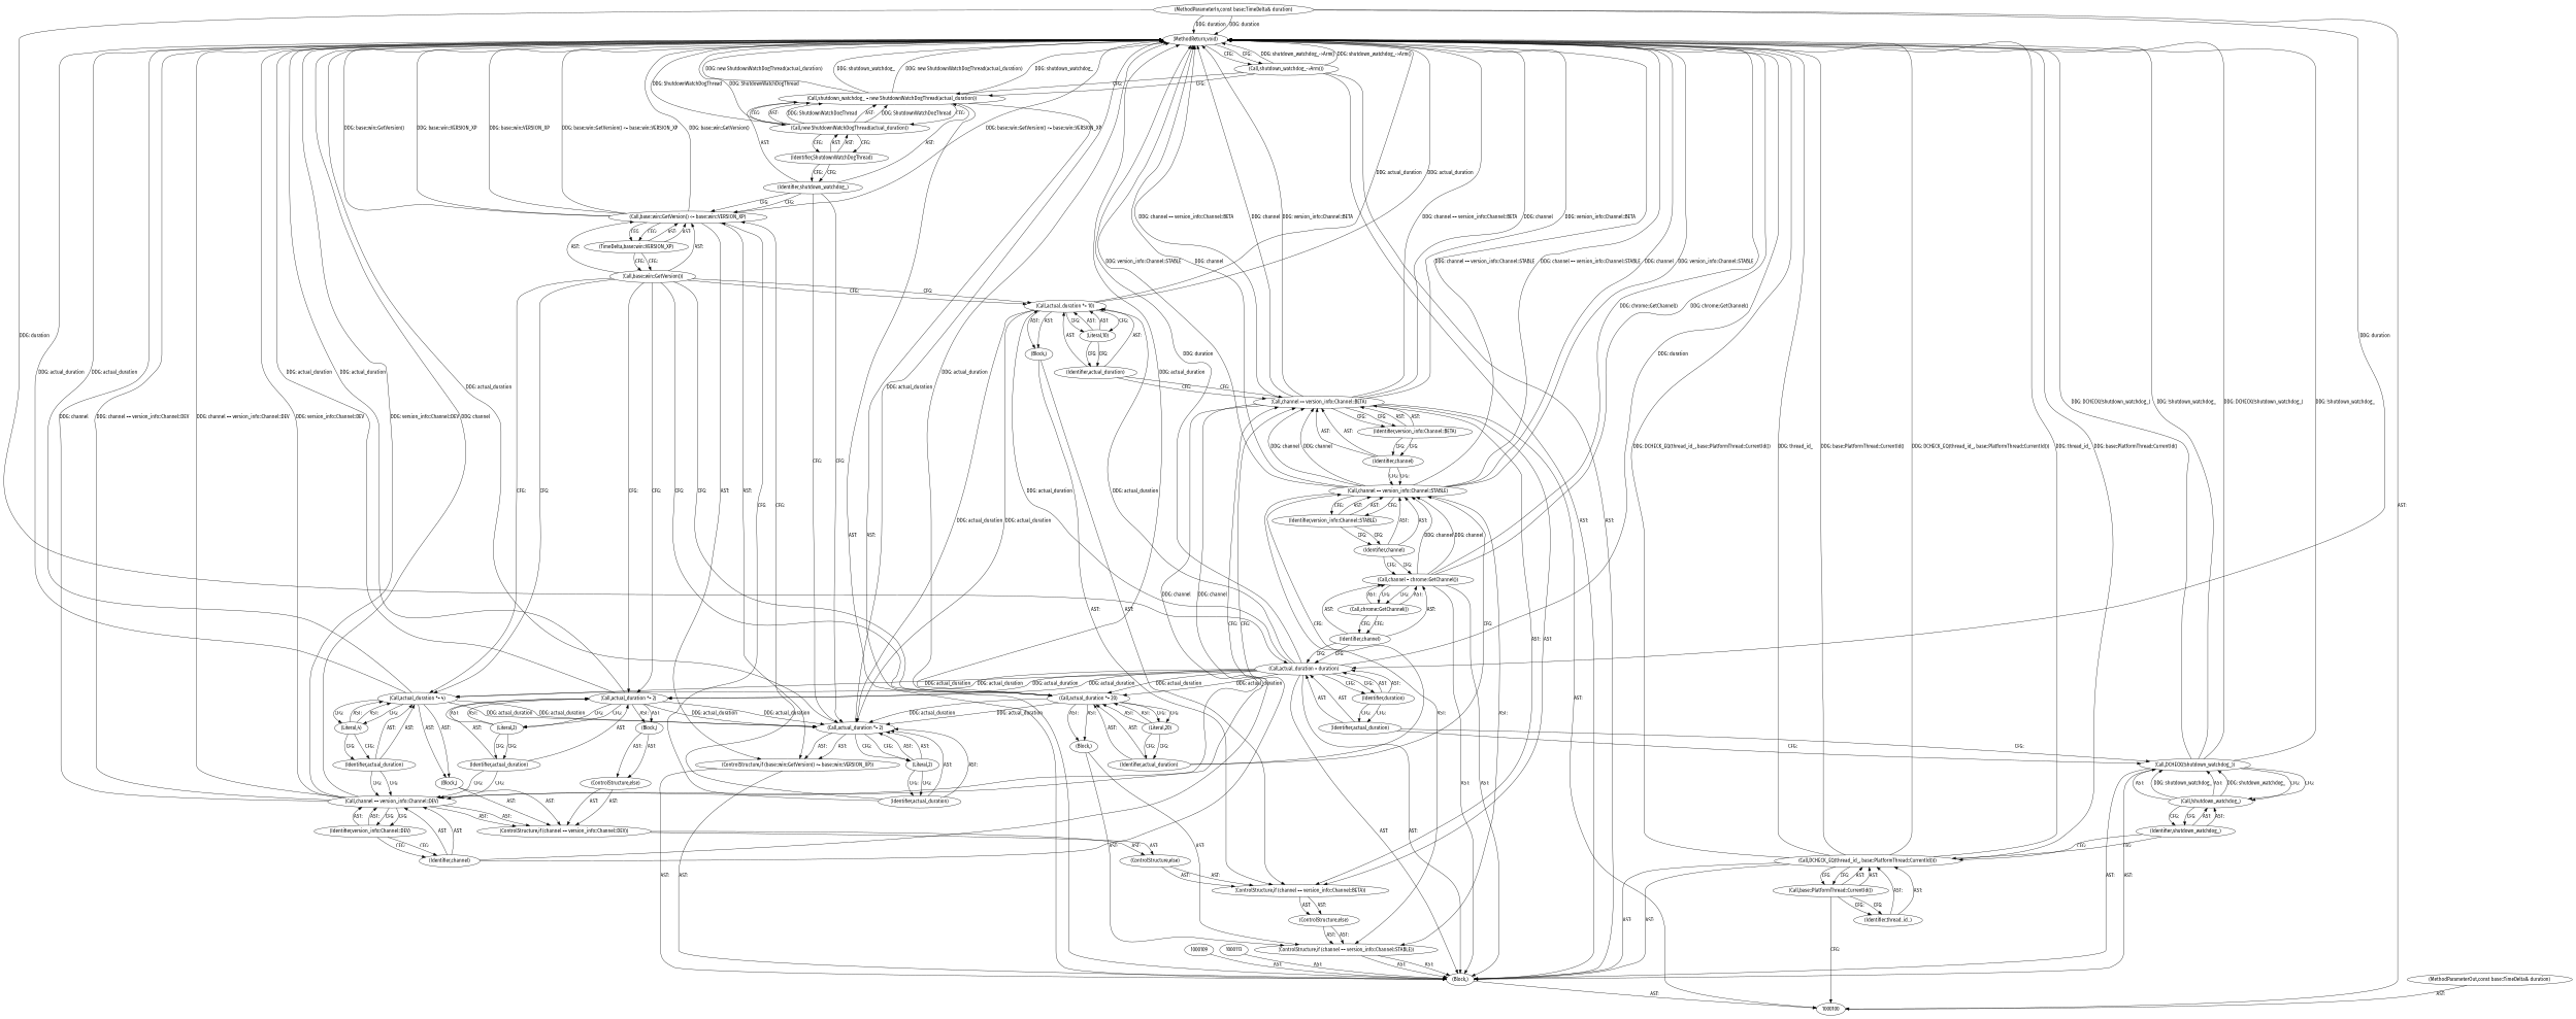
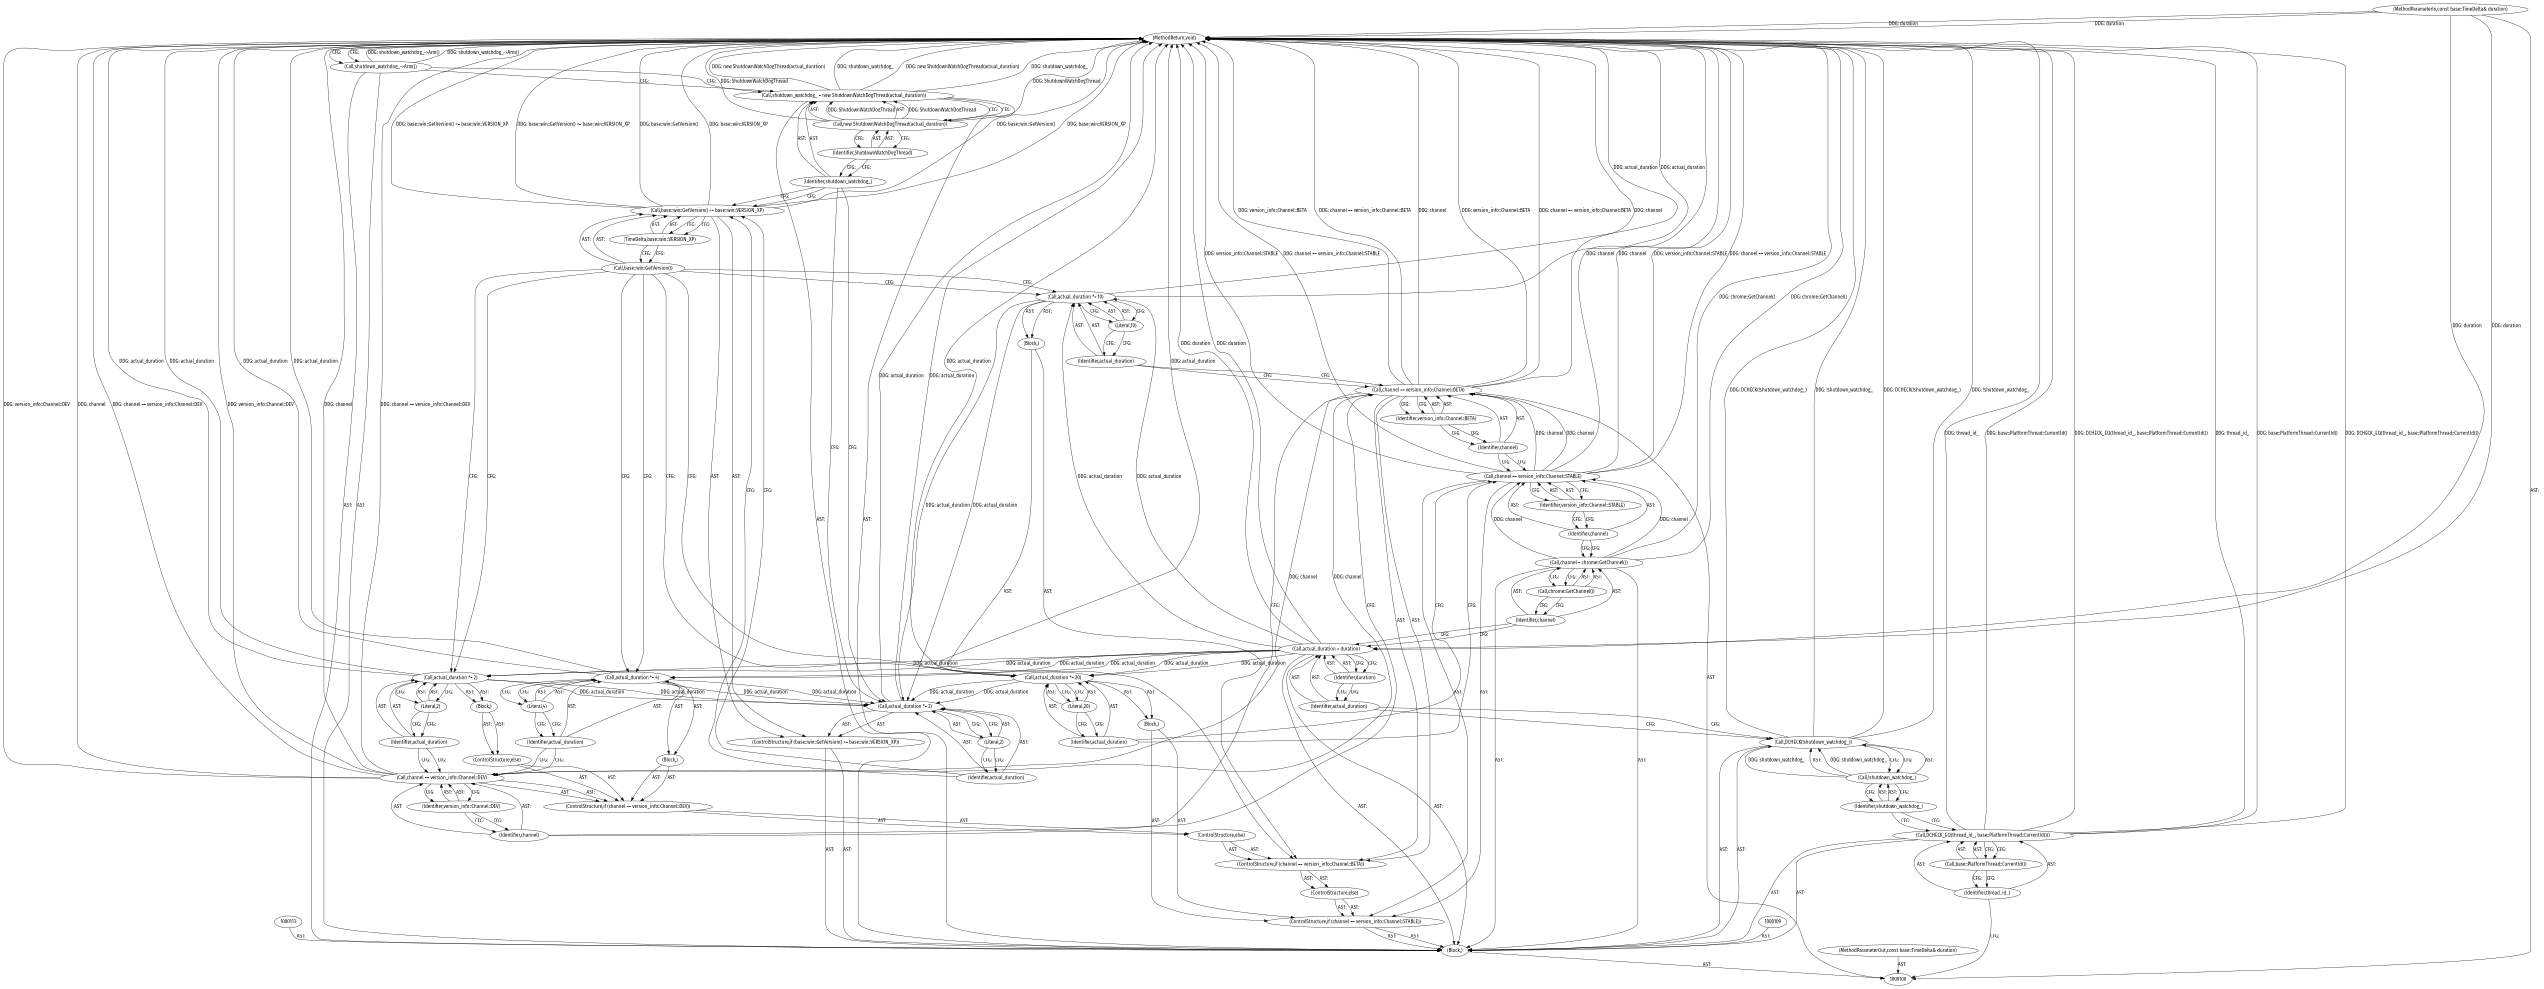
  digraph {
    fontname="Fira Sans"
    node [fontname="Fira Sans"]
    edge [fontname="Fira Sans"]
    n1 [label="(MethodReturn,void)"]
    n2 [label="(Call,shutdown_watchdog_->Arm())"]
    n3 [label="(Block,)"]
    n4 [label="(Call,shutdown_watchdog_ = new ShutdownWatchDogThread(actual_duration))"]
    n5 [label="(MethodParameterIn,const base::TimeDelta& duration)"]
    1000100
    n7 [label="(Call,actual_duration = duration)"]
    n8 [label="(Call,actual_duration *= 10)"]
    n9 [label="(Call,actual_duration *= 4)"]
    n10 [label="(Call,actual_duration *= 2)"]
    n11 [label="(Call,actual_duration *= 20)"]
    n12 [label="(Identifier,duration)"]
    n13 [label="(MethodParameterOut,const base::TimeDelta& duration)"]
    n14 [label="(Literal,10)"]
    n15 [label="(Identifier,actual_duration)"]
    n16 [label="(Call,actual_duration *= 2)"]
    n17 [label="(Block,)"]
    n18 [label="(Call,channel == version_info::Channel::BETA)"]
    n19 [label="(ControlStructure,if (base::win::GetVersion() <= base::win::VERSION_XP))"]
    n20 [label="(Literal,2)"]
    n21 [label="(ControlStructure,if (channel == version_info::Channel::BETA))"]
    n22 [label="(Call,channel == version_info::Channel::DEV)"]
    n23 [label="(Identifier,version_info::Channel::BETA)"]
    n24 [label="(Identifier,version_info::Channel::DEV)"]
    n25 [label="(ControlStructure,if (channel == version_info::Channel::DEV))"]
    n26 [label="(Identifier,channel)"]
    n27 [label="(ControlStructure,else)"]
    n28 [label="(ControlStructure,else)"]
    n29 [label="(Block,)"]
    n30 [label="(Literal,4)"]
    n31 [label="(Identifier,actual_duration)"]
    n32 [label="(ControlStructure,else)"]
    n33 [label="(Block,)"]
    n34 [label="(Literal,2)"]
    n35 [label="(Identifier,actual_duration)"]
    n36 [label="(TimeDelta,base::win::VERSION_XP)"]
    n37 [label="(Call,base::win::GetVersion() <= base::win::VERSION_XP)"]
    n38 [label="(Call,base::win::GetVersion())"]
    n39 [label="(Block,)"]
    n40 [label="(Literal,20)"]
    n41 [label="(Identifier,actual_duration)"]
    n42 [label="(Identifier,thread_id_)"]
    n43 [label="(Call,DCHECK_EQ(thread_id_, base::PlatformThread::CurrentId()))"]
    n44 [label="(Call,base::PlatformThread::CurrentId())"]
    n45 [label="(Call,new ShutdownWatchDogThread(actual_duration))"]
    n46 [label="(Identifier,ShutdownWatchDogThread)"]
    n47 [label="(Identifier,shutdown_watchdog_)"]
    n48 [label="(Identifier,shutdown_watchdog_)"]
    n49 [label="(Call,!shutdown_watchdog_)"]
    n50 [label="(Call,DCHECK(!shutdown_watchdog_))"]
    n51 [label="(Identifier,actual_duration)"]
    n52 [label="(Call,channel = chrome::GetChannel())"]
    n53 [label="(Call,chrome::GetChannel())"]
    n54 [label="(Call,channel == version_info::Channel::STABLE)"]
    n55 [label="(Identifier,channel)"]
    n56 [label="(Identifier,version_info::Channel::STABLE)"]
    n57 [label="(ControlStructure,if (channel == version_info::Channel::STABLE))"]
    n58 [label="(Identifier,channel)"]
    n59 [label="(Identifier,actual_duration)"]
    n60 [label="(Identifier,channel)"]
    1000109
    1000113
    n1 -> n2 [label="CFG: "]
    n1 -> n2 [label="CFG: "]
    n2 -> n1 [label="DDG: shutdown_watchdog_->Arm()"]
    n2 -> n1 [label="DDG: shutdown_watchdog_->Arm()"]
    n2 -> n3 [label="AST: "]
    n2 -> n3 [label="AST: "]
    n2 -> n4 [label="CFG: "]
    n2 -> n4 [label="CFG: "]
    n3 -> 1000100 [label="AST: "]
    n4 -> n1 [label="DDG: new ShutdownWatchDogThread(actual_duration)"]
    n4 -> n1 [label="DDG: shutdown_watchdog_"]
    n4 -> n1 [label="DDG: new ShutdownWatchDogThread(actual_duration)"]
    n4 -> n1 [label="DDG: shutdown_watchdog_"]
    n4 -> n3 [label="AST: "]
    n4 -> n3 [label="AST: "]
    n4 -> n45 [label="CFG: "]
    n4 -> n45 [label="CFG: "]
    n5 -> n1 [label="DDG: duration"]
    n5 -> n1 [label="DDG: duration"]
    n5 -> 1000100 [label="AST: "]
    n5 -> n7 [label="DDG: duration"]
    n5 -> n7 [label="DDG: duration"]
    n7 -> n1 [label="DDG: duration"]
    n7 -> n1 [label="DDG: duration"]
    n7 -> n3 [label="AST: "]
    n7 -> n3 [label="AST: "]
    n7 -> n8 [label="DDG: actual_duration"]
    n7 -> n8 [label="DDG: actual_duration"]
    n7 -> n9 [label="DDG: actual_duration"]
    n7 -> n9 [label="DDG: actual_duration"]
    n7 -> n10 [label="DDG: actual_duration"]
    n7 -> n10 [label="DDG: actual_duration"]
    n7 -> n11 [label="DDG: actual_duration"]
    n7 -> n11 [label="DDG: actual_duration"]
    n7 -> n12 [label="CFG: "]
    n7 -> n12 [label="CFG: "]
    n8 -> n1 [label="DDG: actual_duration"]
    n8 -> n1 [label="DDG: actual_duration"]
    n8 -> n14 [label="CFG: "]
    n8 -> n14 [label="CFG: "]
    n8 -> n16 [label="DDG: actual_duration"]
    n8 -> n16 [label="DDG: actual_duration"]
    n8 -> n17 [label="AST: "]
    n8 -> n17 [label="AST: "]
    n9 -> n1 [label="DDG: actual_duration"]
    n9 -> n1 [label="DDG: actual_duration"]
    n9 -> n16 [label="DDG: actual_duration"]
    n9 -> n16 [label="DDG: actual_duration"]
    n9 -> n29 [label="AST: "]
    n9 -> n29 [label="AST: "]
    n9 -> n30 [label="CFG: "]
    n9 -> n30 [label="CFG: "]
    n10 -> n1 [label="DDG: actual_duration"]
    n10 -> n1 [label="DDG: actual_duration"]
    n10 -> n16 [label="DDG: actual_duration"]
    n10 -> n16 [label="DDG: actual_duration"]
    n10 -> n33 [label="AST: "]
    n10 -> n33 [label="AST: "]
    n10 -> n34 [label="CFG: "]
    n10 -> n34 [label="CFG: "]
    n11 -> n1 [label="DDG: actual_duration"]
    n11 -> n1 [label="DDG: actual_duration"]
    n11 -> n16 [label="DDG: actual_duration"]
    n11 -> n16 [label="DDG: actual_duration"]
    n11 -> n39 [label="AST: "]
    n11 -> n39 [label="AST: "]
    n11 -> n40 [label="CFG: "]
    n11 -> n40 [label="CFG: "]
    n12 -> n7 [label="AST: "]
    n12 -> n7 [label="AST: "]
    n12 -> n51 [label="CFG: "]
    n12 -> n51 [label="CFG: "]
    n13 -> 1000100 [label="AST: "]
    n14 -> n8 [label="AST: "]
    n14 -> n8 [label="AST: "]
    n14 -> n15 [label="CFG: "]
    n14 -> n15 [label="CFG: "]
    n15 -> n8 [label="AST: "]
    n15 -> n8 [label="AST: "]
    n15 -> n18 [label="CFG: "]
    n15 -> n18 [label="CFG: "]
    n16 -> n1 [label="DDG: actual_duration"]
    n16 -> n1 [label="DDG: actual_duration"]
    n16 -> n19 [label="AST: "]
    n16 -> n19 [label="AST: "]
    n16 -> n20 [label="CFG: "]
    n16 -> n20 [label="CFG: "]
    n17 -> n21 [label="AST: "]
    n17 -> n21 [label="AST: "]
    n18 -> n1 [label="DDG: version_info::Channel::BETA"]
    n18 -> n1 [label="DDG: channel == version_info::Channel::BETA"]
    n18 -> n1 [label="DDG: channel"]
    n18 -> n1 [label="DDG: version_info::Channel::BETA"]
    n18 -> n1 [label="DDG: channel == version_info::Channel::BETA"]
    n18 -> n1 [label="DDG: channel"]
    n18 -> 1000100 [label="AST: "]
    n18 -> n21 [label="AST: "]
    n18 -> n21 [label="AST: "]
    n18 -> n22 [label="DDG: channel"]
    n18 -> n22 [label="DDG: channel"]
    n18 -> n23 [label="CFG: "]
    n18 -> n23 [label="CFG: "]
    n19 -> n3 [label="AST: "]
    n19 -> n3 [label="AST: "]
    n20 -> n16 [label="AST: "]
    n20 -> n16 [label="AST: "]
    n20 -> n41 [label="CFG: "]
    n20 -> n41 [label="CFG: "]
    n21 -> n28 [label="AST: "]
    n21 -> n28 [label="AST: "]
    n22 -> n1 [label="DDG: channel == version_info::Channel::DEV"]
    n22 -> n1 [label="DDG: version_info::Channel::DEV"]
    n22 -> n1 [label="DDG: channel"]
    n22 -> n1 [label="DDG: channel == version_info::Channel::DEV"]
    n22 -> n1 [label="DDG: version_info::Channel::DEV"]
    n22 -> n1 [label="DDG: channel"]
    n22 -> n24 [label="CFG: "]
    n22 -> n24 [label="CFG: "]
    n22 -> n25 [label="AST: "]
    n22 -> n25 [label="AST: "]
    n23 -> n18 [label="AST: "]
    n23 -> n18 [label="AST: "]
    n23 -> n60 [label="CFG: "]
    n23 -> n60 [label="CFG: "]
    n24 -> n22 [label="AST: "]
    n24 -> n22 [label="AST: "]
    n24 -> n26 [label="CFG: "]
    n24 -> n26 [label="CFG: "]
    n25 -> n27 [label="AST: "]
    n25 -> n27 [label="AST: "]
    n26 -> n18 [label="CFG: "]
    n26 -> n18 [label="CFG: "]
    n26 -> n22 [label="AST: "]
    n26 -> n22 [label="AST: "]
    n27 -> n21 [label="AST: "]
    n27 -> n21 [label="AST: "]
    n28 -> n57 [label="AST: "]
    n28 -> n57 [label="AST: "]
    n29 -> n25 [label="AST: "]
    n29 -> n25 [label="AST: "]
    n30 -> n9 [label="AST: "]
    n30 -> n9 [label="AST: "]
    n30 -> n31 [label="CFG: "]
    n30 -> n31 [label="CFG: "]
    n31 -> n9 [label="AST: "]
    n31 -> n9 [label="AST: "]
    n31 -> n22 [label="CFG: "]
    n31 -> n22 [label="CFG: "]
    n32 -> n25 [label="AST: "]
    n32 -> n25 [label="AST: "]
    n33 -> n32 [label="AST: "]
    n33 -> n32 [label="AST: "]
    n34 -> n10 [label="AST: "]
    n34 -> n10 [label="AST: "]
    n34 -> n35 [label="CFG: "]
    n34 -> n35 [label="CFG: "]
    n35 -> n10 [label="AST: "]
    n35 -> n10 [label="AST: "]
    n35 -> n22 [label="CFG: "]
    n35 -> n22 [label="CFG: "]
    n36 -> n37 [label="AST: "]
    n36 -> n37 [label="AST: "]
    n36 -> n38 [label="CFG: "]
    n36 -> n38 [label="CFG: "]
    n37 -> n1 [label="DDG: base::win::GetVersion() <= base::win::VERSION_XP"]
    n37 -> n1 [label="DDG: base::win::GetVersion()"]
    n37 -> n1 [label="DDG: base::win::VERSION_XP"]
    n37 -> n1 [label="DDG: base::win::GetVersion() <= base::win::VERSION_XP"]
    n37 -> n1 [label="DDG: base::win::GetVersion()"]
    n37 -> n1 [label="DDG: base::win::VERSION_XP"]
    n37 -> n19 [label="AST: "]
    n37 -> n19 [label="AST: "]
    n37 -> n36 [label="CFG: "]
    n37 -> n36 [label="CFG: "]
    n38 -> n8 [label="CFG: "]
    n38 -> n8 [label="CFG: "]
    n38 -> n9 [label="CFG: "]
    n38 -> n9 [label="CFG: "]
    n38 -> n10 [label="CFG: "]
    n38 -> n10 [label="CFG: "]
    n38 -> n11 [label="CFG: "]
    n38 -> n11 [label="CFG: "]
    n38 -> n37 [label="AST: "]
    n38 -> n37 [label="AST: "]
    n39 -> n57 [label="AST: "]
    n39 -> n57 [label="AST: "]
    n40 -> n11 [label="AST: "]
    n40 -> n11 [label="AST: "]
    n40 -> n59 [label="CFG: "]
    n40 -> n59 [label="CFG: "]
    n41 -> n16 [label="AST: "]
    n41 -> n16 [label="AST: "]
    n41 -> n37 [label="CFG: "]
    n41 -> n37 [label="CFG: "]
-   n44 -> 1000100 [label="CFG: "]
+   n42 -> 1000100 [label="CFG: "]
    n42 -> n43 [label="AST: "]
    n42 -> n43 [label="AST: "]
    n43 -> n1 [label="DDG: thread_id_"]
    n43 -> n1 [label="DDG: base::PlatformThread::CurrentId()"]
    n43 -> n1 [label="DDG: DCHECK_EQ(thread_id_, base::PlatformThread::CurrentId())"]
    n43 -> n1 [label="DDG: thread_id_"]
    n43 -> n1 [label="DDG: base::PlatformThread::CurrentId()"]
    n43 -> n1 [label="DDG: DCHECK_EQ(thread_id_, base::PlatformThread::CurrentId())"]
    n43 -> n3 [label="AST: "]
    n43 -> n3 [label="AST: "]
    n43 -> n44 [label="CFG: "]
    n43 -> n44 [label="CFG: "]
    n44 -> n42 [label="CFG: "]
    n44 -> n42 [label="CFG: "]
    n44 -> n43 [label="AST: "]
    n44 -> n43 [label="AST: "]
    n45 -> n1 [label="DDG: ShutdownWatchDogThread"]
    n45 -> n1 [label="DDG: ShutdownWatchDogThread"]
    n45 -> n4 [label="AST: "]
    n45 -> n4 [label="DDG: ShutdownWatchDogThread"]
    n45 -> n4 [label="AST: "]
    n45 -> n4 [label="DDG: ShutdownWatchDogThread"]
    n45 -> n46 [label="CFG: "]
    n45 -> n46 [label="CFG: "]
    n46 -> n45 [label="AST: "]
    n46 -> n45 [label="AST: "]
    n46 -> n47 [label="CFG: "]
    n46 -> n47 [label="CFG: "]
    n47 -> n4 [label="AST: "]
    n47 -> n4 [label="AST: "]
    n47 -> n16 [label="CFG: "]
    n47 -> n16 [label="CFG: "]
    n47 -> n37 [label="CFG: "]
    n47 -> n37 [label="CFG: "]
    n48 -> n43 [label="CFG: "]
    n48 -> n43 [label="CFG: "]
    n48 -> n49 [label="AST: "]
    n48 -> n49 [label="AST: "]
    n49 -> n48 [label="CFG: "]
    n49 -> n48 [label="CFG: "]
    n49 -> n50 [label="AST: "]
    n49 -> n50 [label="DDG: shutdown_watchdog_"]
    n49 -> n50 [label="AST: "]
    n49 -> n50 [label="DDG: shutdown_watchdog_"]
    n50 -> n1 [label="DDG: !shutdown_watchdog_"]
    n50 -> n1 [label="DDG: DCHECK(!shutdown_watchdog_)"]
    n50 -> n1 [label="DDG: !shutdown_watchdog_"]
    n50 -> n1 [label="DDG: DCHECK(!shutdown_watchdog_)"]
    n50 -> n3 [label="AST: "]
    n50 -> n3 [label="AST: "]
    n50 -> n49 [label="CFG: "]
    n50 -> n49 [label="CFG: "]
    n51 -> n7 [label="AST: "]
    n51 -> n7 [label="AST: "]
    n51 -> n50 [label="CFG: "]
    n51 -> n50 [label="CFG: "]
    n52 -> n1 [label="DDG: chrome::GetChannel()"]
    n52 -> n1 [label="DDG: chrome::GetChannel()"]
    n52 -> n3 [label="AST: "]
    n52 -> n3 [label="AST: "]
    n52 -> n53 [label="CFG: "]
    n52 -> n53 [label="CFG: "]
    n52 -> n54 [label="DDG: channel"]
    n52 -> n54 [label="DDG: channel"]
    n53 -> n52 [label="AST: "]
    n53 -> n52 [label="AST: "]
    n53 -> n55 [label="CFG: "]
    n53 -> n55 [label="CFG: "]
    n54 -> n1 [label="DDG: channel == version_info::Channel::STABLE"]
    n54 -> n1 [label="DDG: channel"]
    n54 -> n1 [label="DDG: version_info::Channel::STABLE"]
    n54 -> n1 [label="DDG: channel == version_info::Channel::STABLE"]
    n54 -> n1 [label="DDG: channel"]
    n54 -> n1 [label="DDG: version_info::Channel::STABLE"]
    n54 -> n18 [label="DDG: channel"]
    n54 -> n18 [label="DDG: channel"]
    n54 -> n56 [label="CFG: "]
    n54 -> n56 [label="CFG: "]
    n54 -> n57 [label="AST: "]
    n54 -> n57 [label="AST: "]
    n55 -> n7 [label="CFG: "]
    n55 -> n7 [label="CFG: "]
    n55 -> n52 [label="AST: "]
    n55 -> n52 [label="AST: "]
    n56 -> n54 [label="AST: "]
    n56 -> n54 [label="AST: "]
    n56 -> n58 [label="CFG: "]
    n56 -> n58 [label="CFG: "]
    n57 -> n3 [label="AST: "]
    n57 -> n3 [label="AST: "]
    n58 -> n52 [label="CFG: "]
    n58 -> n52 [label="CFG: "]
    n58 -> n54 [label="AST: "]
    n58 -> n54 [label="AST: "]
    n59 -> n11 [label="AST: "]
    n59 -> n11 [label="AST: "]
    n59 -> n54 [label="CFG: "]
    n59 -> n54 [label="CFG: "]
    n60 -> n18 [label="AST: "]
    n60 -> n18 [label="AST: "]
    n60 -> n54 [label="CFG: "]
    n60 -> n54 [label="CFG: "]
    1000109 -> n3 [label="AST: "]
    1000113 -> n3 [label="AST: "]
  }
